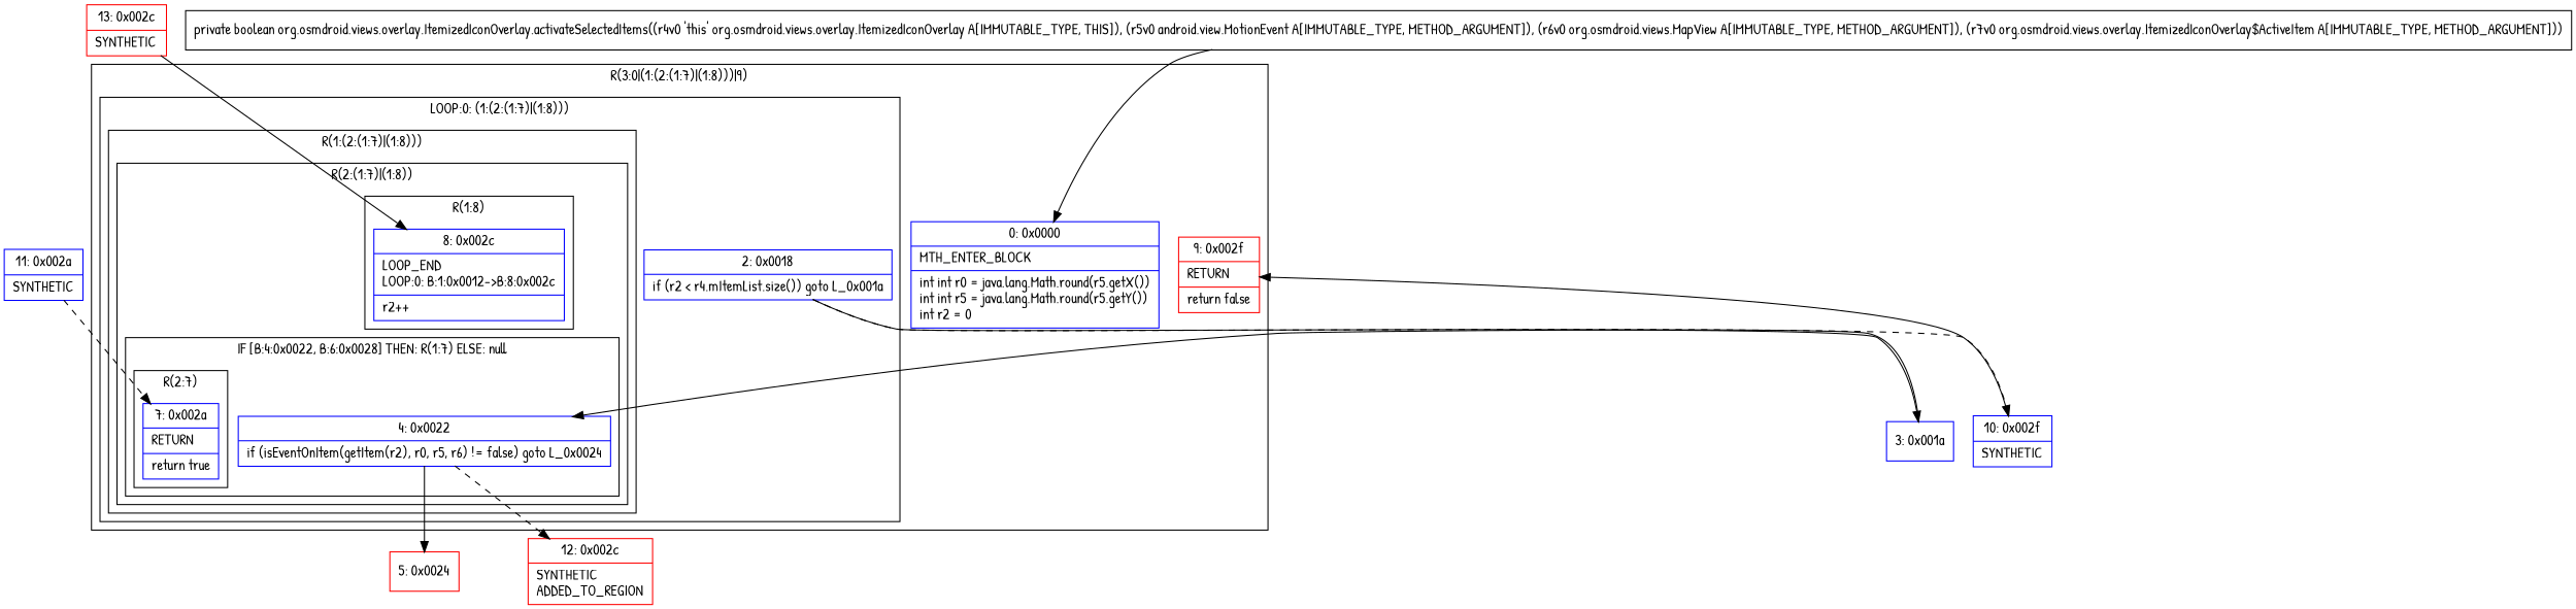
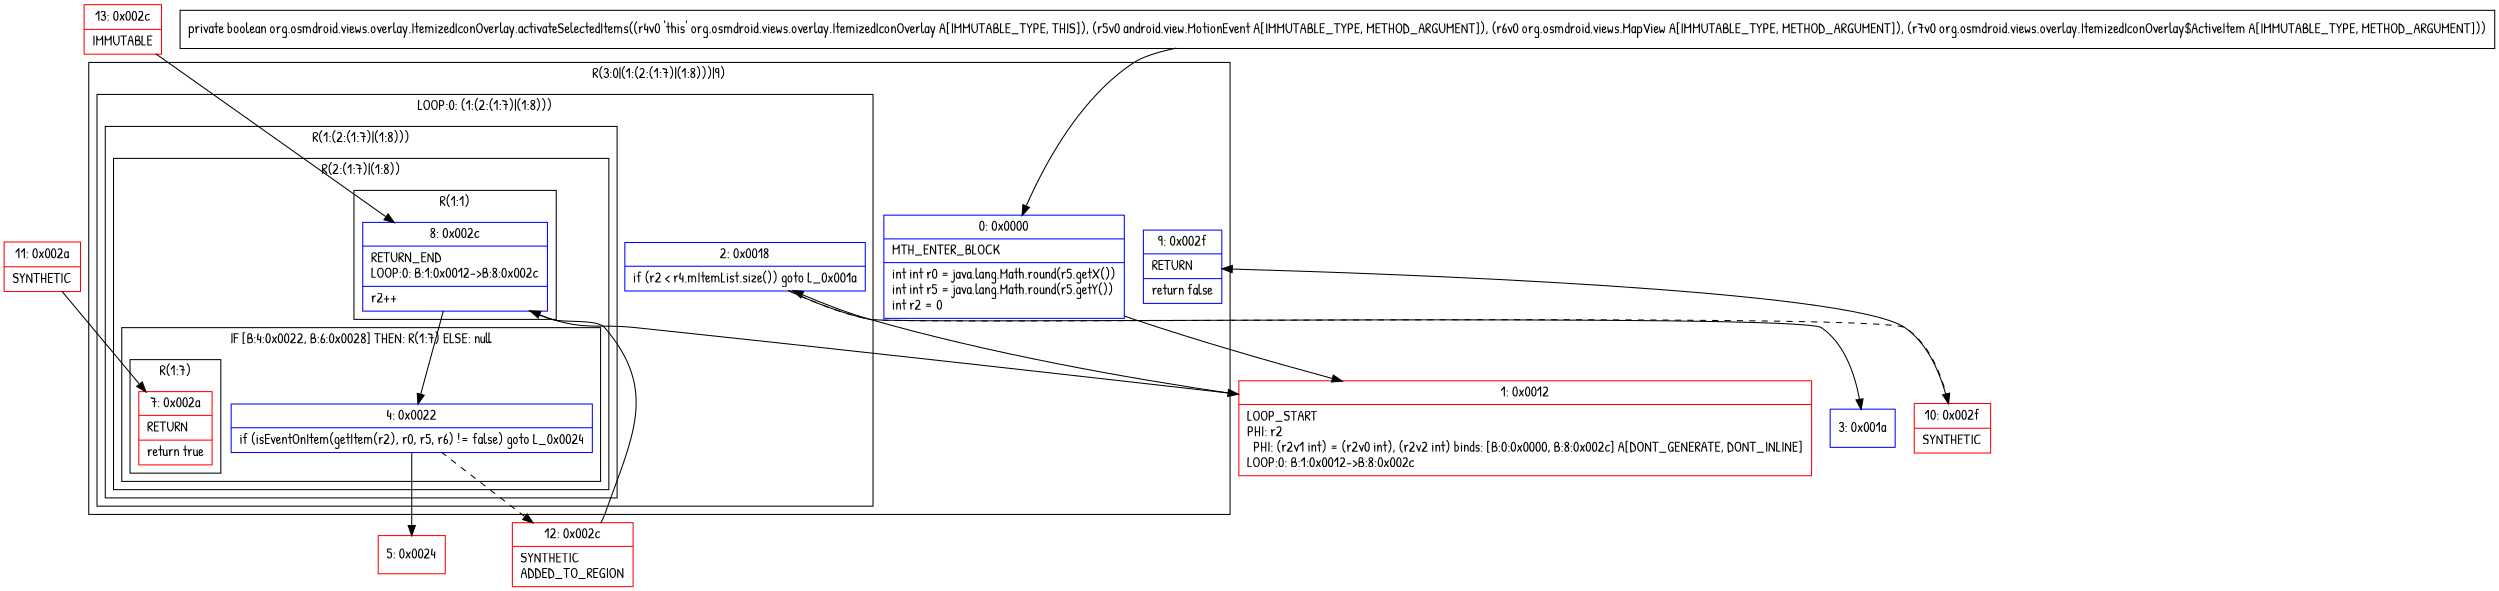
  digraph {
    fontname="Patrick Hand"
    node [color=blue fontname="Patrick Hand" shape=record]
    edge [fontname="Patrick Hand"]
-   n1 [label="{7\:\ 0x002a|RETURN\l|return true\l}"]
+   n1 [color=red label="{7\:\ 0x002a|RETURN\l|return true\l}"]
    n2 [label="{4\:\ 0x0022|if (isEventOnItem(getItem(r2), r0, r5, r6) != false) goto L_0x0024\l}"]
-   n3 [label="{8\:\ 0x002c|LOOP_END\lLOOP:0: B:1:0x0012\-\>B:8:0x002c\l|r2++\l}"]
+   n3 [label="{8\:\ 0x002c|RETURN_END\lLOOP:0: B:1:0x0012\-\>B:8:0x002c\l|r2++\l}"]
    n4 [label="{2\:\ 0x0018|if (r2 \< r4.mItemList.size()) goto L_0x001a\l}"]
    n5 [label="{0\:\ 0x0000|MTH_ENTER_BLOCK\l|int int r0 = java.lang.Math.round(r5.getX())\lint int r5 = java.lang.Math.round(r5.getY())\lint r2 = 0\l}"]
-   n6 [color=red label="{9\:\ 0x002f|RETURN\l|return false\l}"]
+   n6 [label="{9\:\ 0x002f|RETURN\l|return false\l}"]
    n7 [color=red label="{5\:\ 0x0024}"]
    n8 [color=red label="{12\:\ 0x002c|SYNTHETIC\lADDED_TO_REGION\l}"]
+   n9 [color=red label="{1\:\ 0x0012|LOOP_START\lPHI: r2 \l  PHI: (r2v1 int) = (r2v0 int), (r2v2 int) binds: [B:0:0x0000, B:8:0x002c] A[DONT_GENERATE, DONT_INLINE]\lLOOP:0: B:1:0x0012\-\>B:8:0x002c\l}"]
    n10 [label="{3\:\ 0x001a}"]
-   n11 [label="{10\:\ 0x002f|SYNTHETIC\l}"]
-   n12 [label="{11\:\ 0x002a|SYNTHETIC\l}"]
-   n13 [color=red label="{13\:\ 0x002c|SYNTHETIC\l}"]
+   n11 [color=red label="{10\:\ 0x002f|SYNTHETIC\l}"]
+   n12 [color=red label="{11\:\ 0x002a|SYNTHETIC\l}"]
+   n13 [color=red label="{13\:\ 0x002c|IMMUTABLE\l}"]
    n14 [label="{private boolean org.osmdroid.views.overlay.ItemizedIconOverlay.activateSelectedItems((r4v0 'this' org.osmdroid.views.overlay.ItemizedIconOverlay A[IMMUTABLE_TYPE, THIS]), (r5v0 android.view.MotionEvent A[IMMUTABLE_TYPE, METHOD_ARGUMENT]), (r6v0 org.osmdroid.views.MapView A[IMMUTABLE_TYPE, METHOD_ARGUMENT]), (r7v0 org.osmdroid.views.overlay.ItemizedIconOverlay$ActiveItem A[IMMUTABLE_TYPE, METHOD_ARGUMENT])) }" color=""]
    subgraph cluster_1 {
      label="R(3:0|(1:(2:(1:7)|(1:8)))|9)"
      n5
      n6
      subgraph cluster_2 {
        label="LOOP:0: (1:(2:(1:7)|(1:8)))"
        n4
        subgraph cluster_3 {
          label="R(1:(2:(1:7)|(1:8)))"
          subgraph cluster_4 {
            label="R(2:(1:7)|(1:8))"
            subgraph cluster_5 {
              label="IF [B:4:0x0022, B:6:0x0028] THEN: R(1:7) ELSE: null"
              n2
              subgraph cluster_6 {
-               label="R(2:7)"
+               label="R(1:7)"
                n1
              }
            }
            subgraph cluster_7 {
-             label="R(1:8)"
+             label="R(1:1)"
              n3
            }
          }
        }
      }
    }
    n2 -> n7
    n2 -> n8 [style=dashed]
+   n3 -> n9
    n4 -> n10
    n4 -> n11 [style=dashed]
-   n10 -> n2
+   n5 -> n9
+   n8 -> n3
+   n9 -> n4
+   n3 -> n2
    n11 -> n6
-   n12 -> n1 [style=dashed]
+   n12 -> n1
    n13 -> n3
    n14 -> n5
  }
